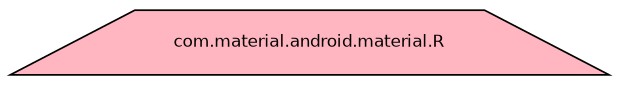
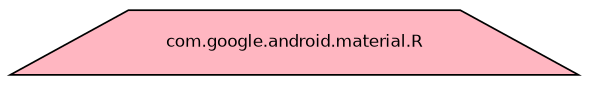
  digraph {
    rankdir=LR
-   n1 [color=black fillcolor=lightpink fontname=Helvetica fontsize=10 height=0.2 label="com.material.android.material.R" shape=trapezium style=filled width=0.4]
+   n1 [color=black fillcolor=lightpink fontname=Helvetica fontsize=10 height=0.2 label="com.google.android.material.R" shape=trapezium style=filled width=0.4]
  }
